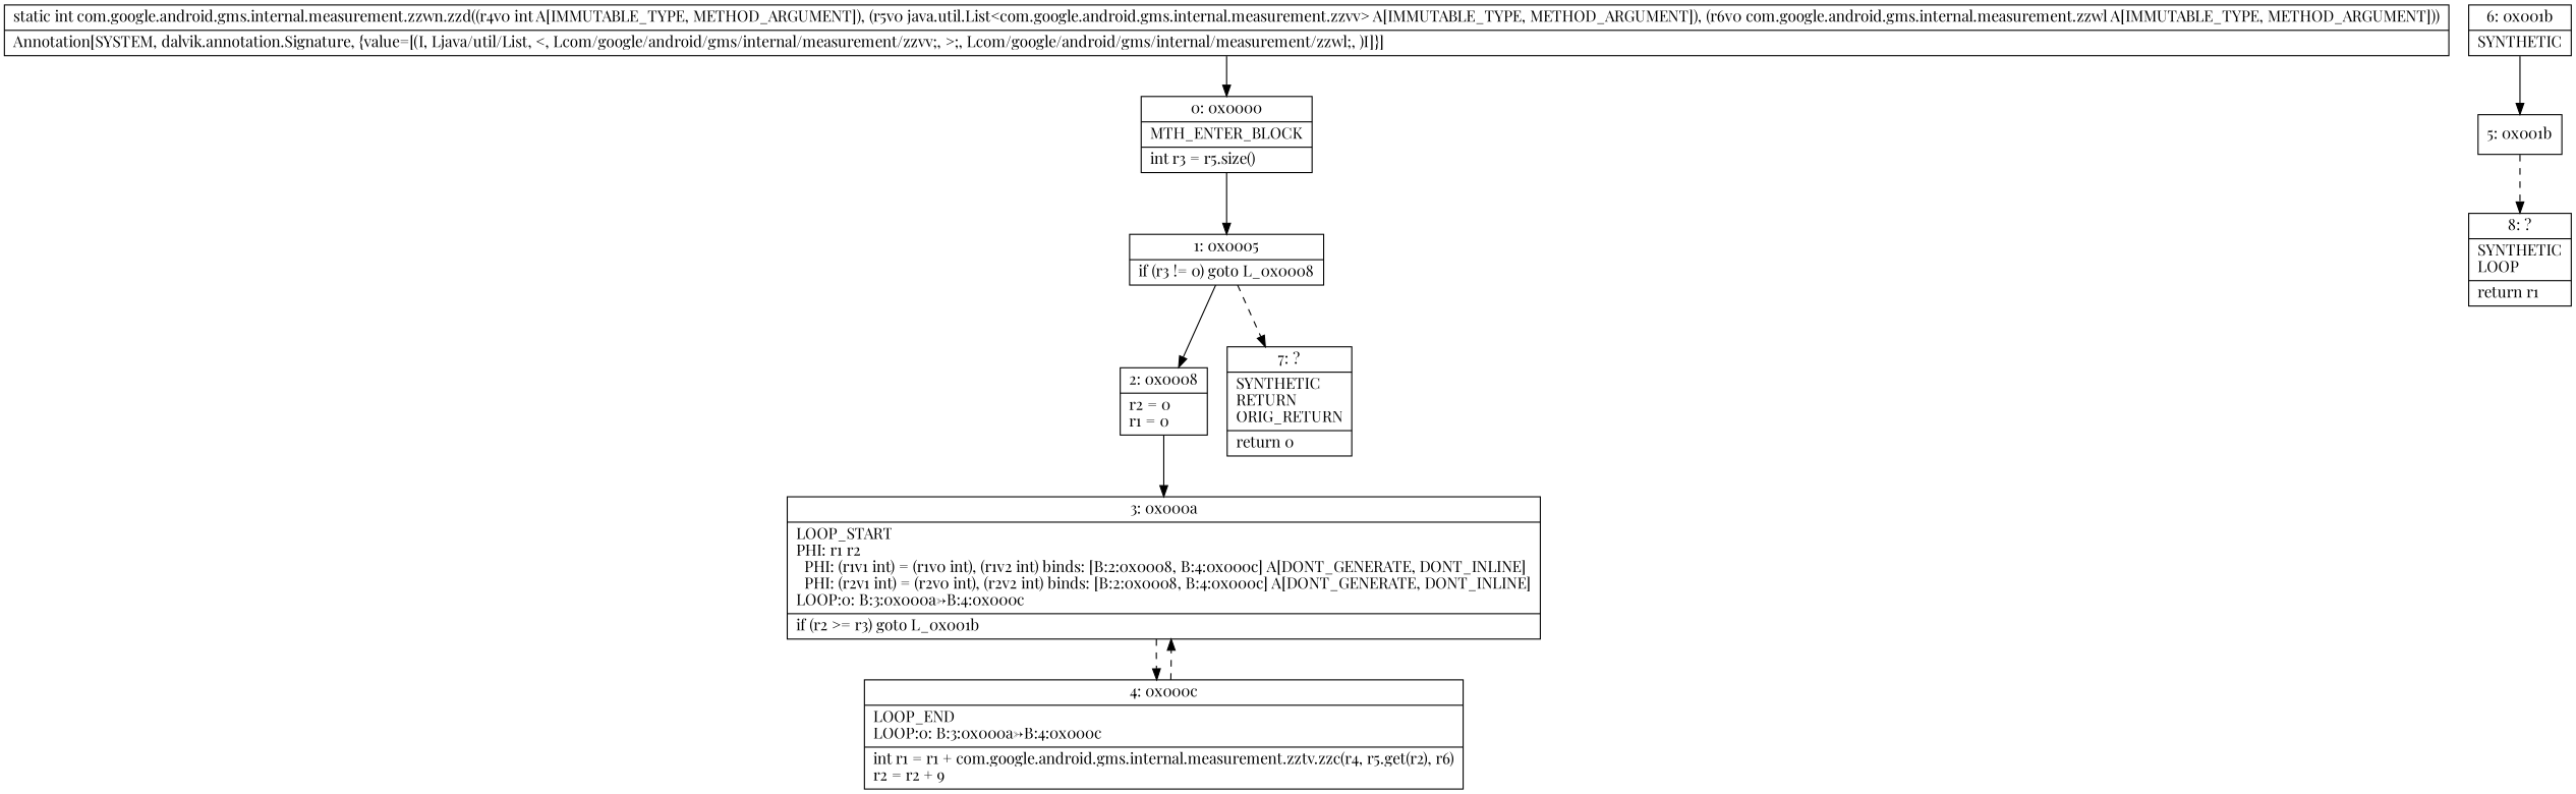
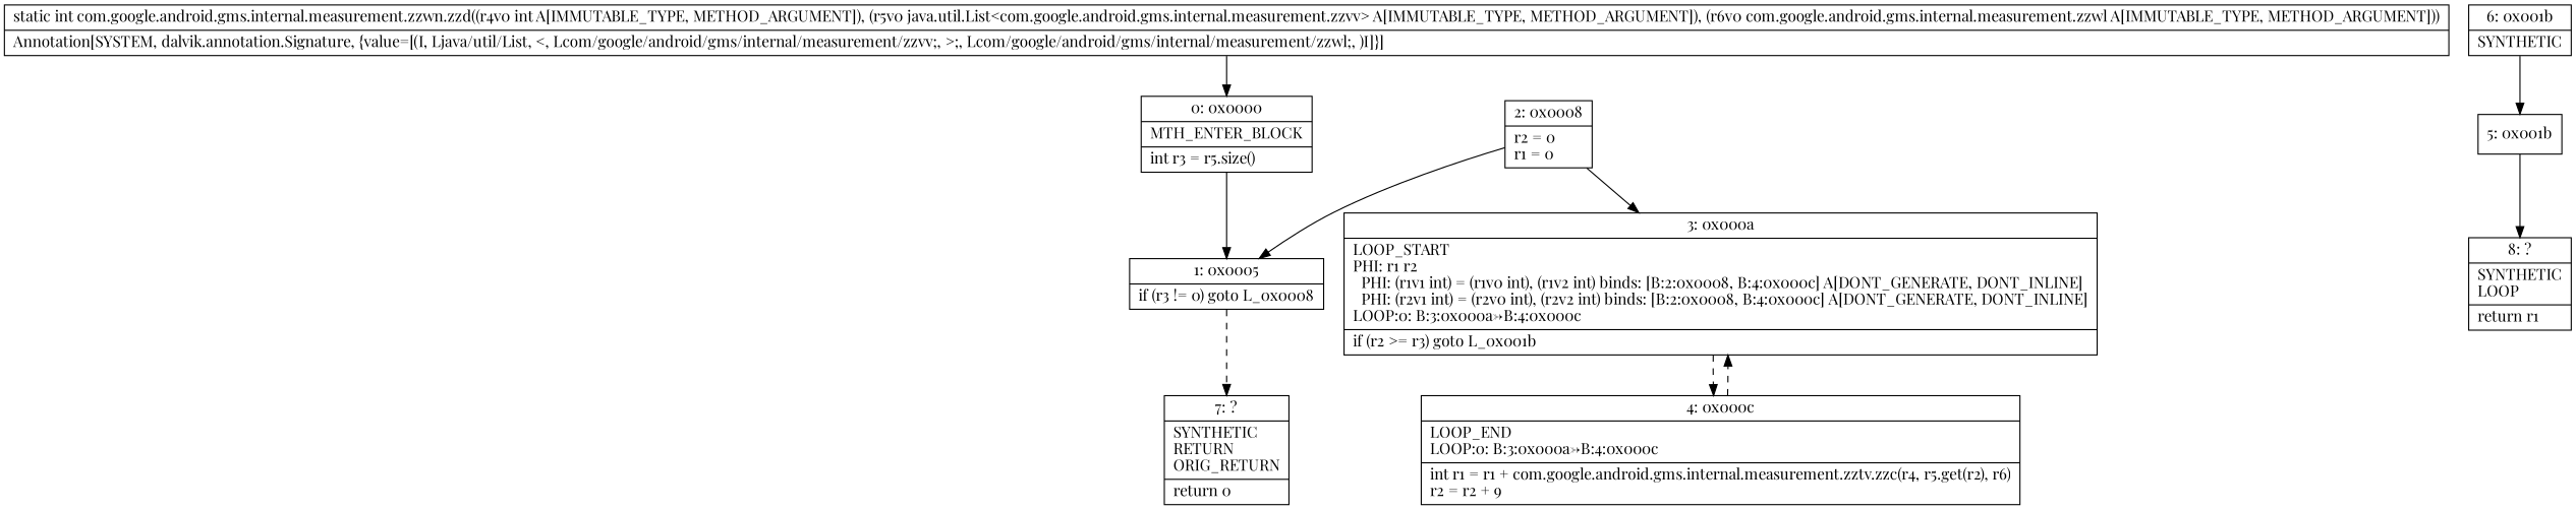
  digraph {
    fontname="Playfair Display"
    node [fontname="Playfair Display" shape=record]
    edge [fontname="Playfair Display"]
    n1 [label="{0\:\ 0x0000|MTH_ENTER_BLOCK\l|int r3 = r5.size()\l}"]
    n2 [label="{1\:\ 0x0005|if (r3 != 0) goto L_0x0008\l}"]
    n3 [label="{2\:\ 0x0008|r2 = 0\lr1 = 0\l}"]
    n4 [label="{7\:\ ?|SYNTHETIC\lRETURN\lORIG_RETURN\l|return 0\l}"]
    n5 [label="{3\:\ 0x000a|LOOP_START\lPHI: r1 r2 \l  PHI: (r1v1 int) = (r1v0 int), (r1v2 int) binds: [B:2:0x0008, B:4:0x000c] A[DONT_GENERATE, DONT_INLINE]\l  PHI: (r2v1 int) = (r2v0 int), (r2v2 int) binds: [B:2:0x0008, B:4:0x000c] A[DONT_GENERATE, DONT_INLINE]\lLOOP:0: B:3:0x000a\-\>B:4:0x000c\l|if (r2 \>= r3) goto L_0x001b\l}"]
    n6 [label="{4\:\ 0x000c|LOOP_END\lLOOP:0: B:3:0x000a\-\>B:4:0x000c\l|int r1 = r1 + com.google.android.gms.internal.measurement.zztv.zzc(r4, r5.get(r2), r6)\lr2 = r2 + 9\l}"]
    n7 [label="{6\:\ 0x001b|SYNTHETIC\l}"]
    n8 [label="{5\:\ 0x001b}"]
    n9 [label="{8\:\ ?|SYNTHETIC\lLOOP\l|return r1\l}"]
    n10 [label="{static int com.google.android.gms.internal.measurement.zzwn.zzd((r4v0 int A[IMMUTABLE_TYPE, METHOD_ARGUMENT]), (r5v0 java.util.List\<com.google.android.gms.internal.measurement.zzvv\> A[IMMUTABLE_TYPE, METHOD_ARGUMENT]), (r6v0 com.google.android.gms.internal.measurement.zzwl A[IMMUTABLE_TYPE, METHOD_ARGUMENT]))  | Annotation[SYSTEM, dalvik.annotation.Signature, \{value=[(I, Ljava\/util\/List, \<, Lcom\/google\/android\/gms\/internal\/measurement\/zzvv;, \>;, Lcom\/google\/android\/gms\/internal\/measurement\/zzwl;, )I]\}]\l}"]
    n1 -> n2
-   n2 -> n3
+   n3 -> n2
    n2 -> n4 [style=dashed]
    n3 -> n5
    n5 -> n6 [style=dashed]
    n6 -> n5 [style=dashed]
    n7 -> n8
-   n8 -> n9 [style=dashed]
+   n8 -> n9
    n10 -> n1
  }
